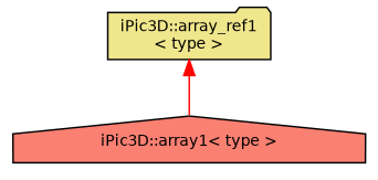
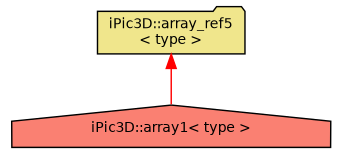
  digraph {
    node [color=black fontname=Helvetica fontsize=10 style=filled]
-   n1 [fillcolor=khaki fontcolor=black height=0.2 label="iPic3D::array_ref1\l\< type \>" shape=folder width=0.4]
+   n1 [fillcolor=khaki fontcolor=black height=0.2 label="iPic3D::array_ref5\l\< type \>" shape=folder width=0.4]
    n2 [fillcolor=salmon height=0.2 label="iPic3D::array1\< type \>" shape=house width=0.4]
    n1 -> n2 [color=red dir=back fontname=Helvetica fontsize=10 labelfontname=Helvetica labelfontsize=10 style=solid]
  }
